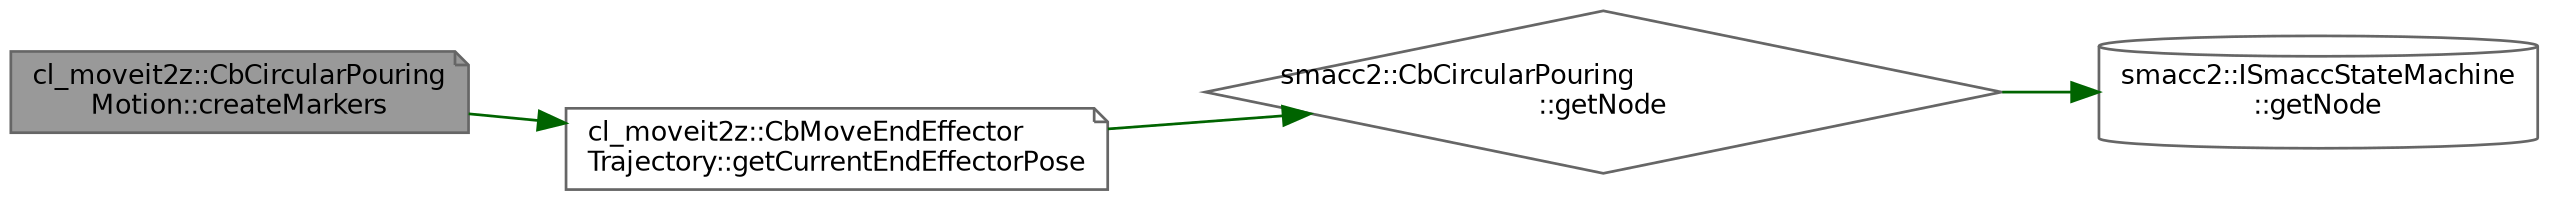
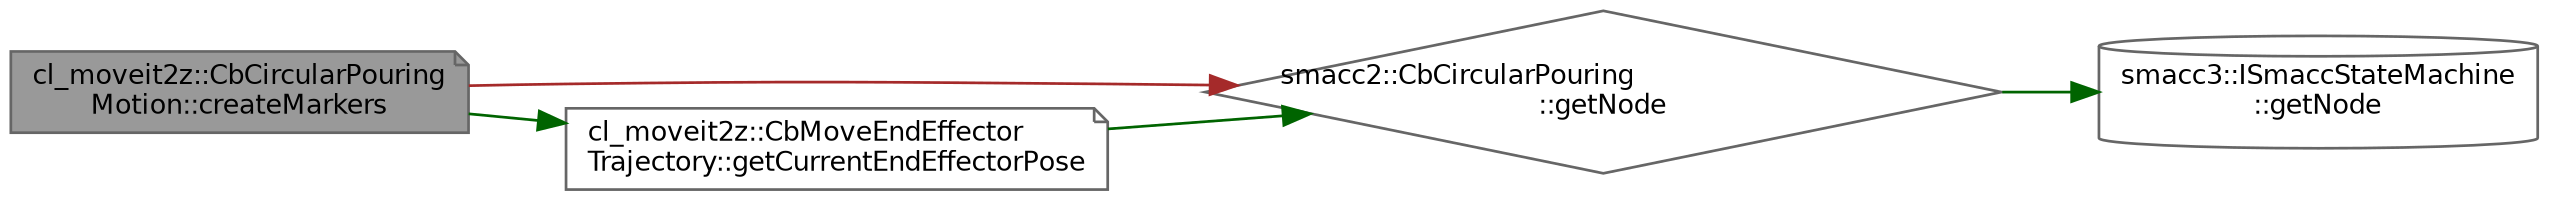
  digraph {
    rankdir=LR
    node [color=grey40 fillcolor=white fontname=Helvetica fontsize=10 shape=note style=filled]
    edge [color=darkgreen fontname=Helvetica fontsize=10 labelfontname=Helvetica labelfontsize=10 style=solid]
    n1 [color=gray40 fillcolor=grey60 fontcolor=black height=0.2 label="cl_moveit2z::CbCircularPouring\lMotion::createMarkers" width=0.4]
    n2 [height=0.2 label="smacc2::CbCircularPouring\l::getNode" shape=diamond width=0.4]
    n3 [height=0.2 label="cl_moveit2z::CbMoveEndEffector\lTrajectory::getCurrentEndEffectorPose" width=0.4]
-   n4 [height=0.2 label="smacc2::ISmaccStateMachine\l::getNode" shape=cylinder width=0.4]
+   n4 [height=0.2 label="smacc3::ISmaccStateMachine\l::getNode" shape=cylinder width=0.4]
+   n1 -> n2 [color=brown]
    n1 -> n3
    n2 -> n4
    n3 -> n2
  }
